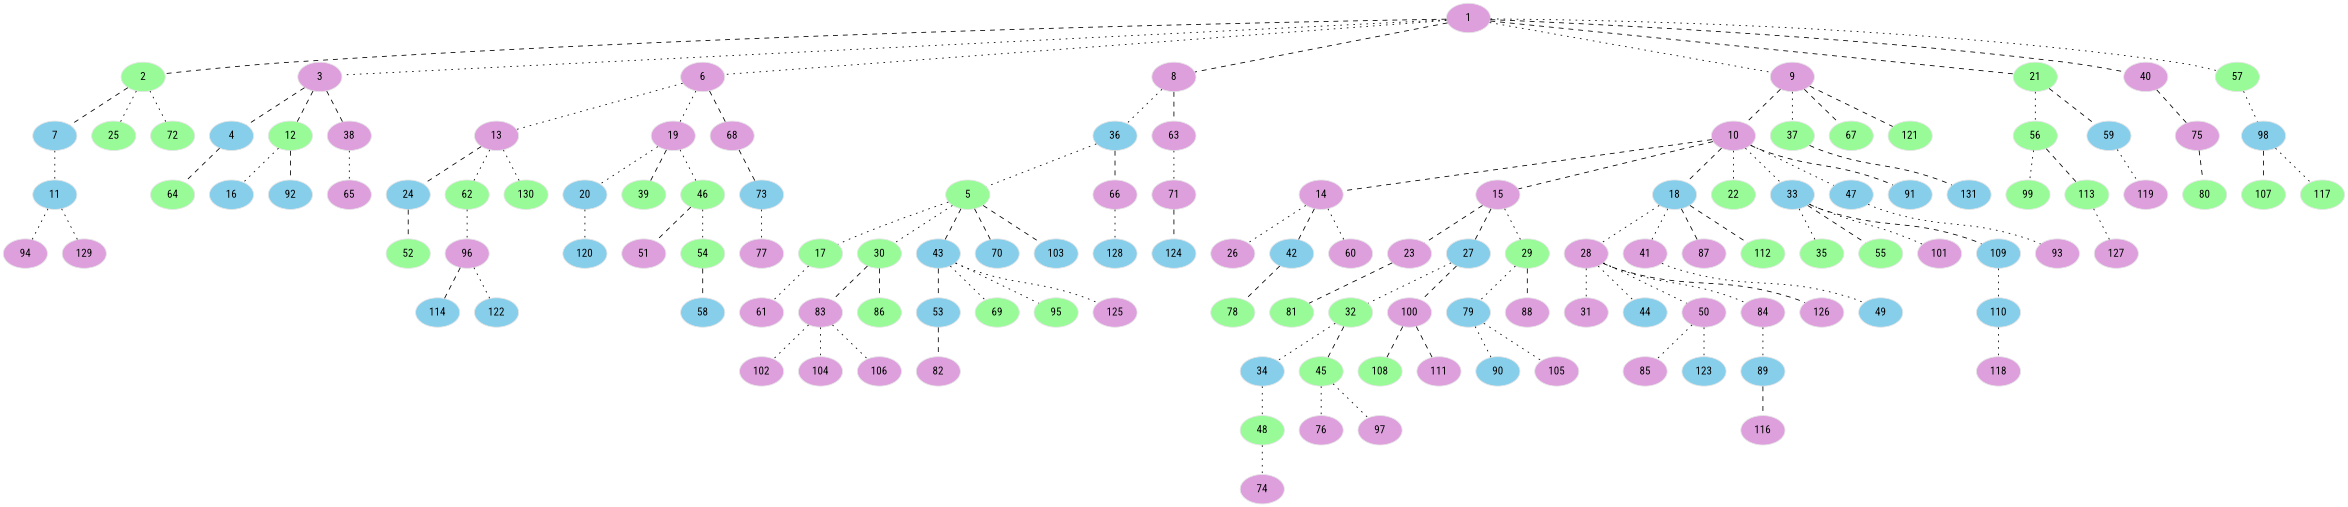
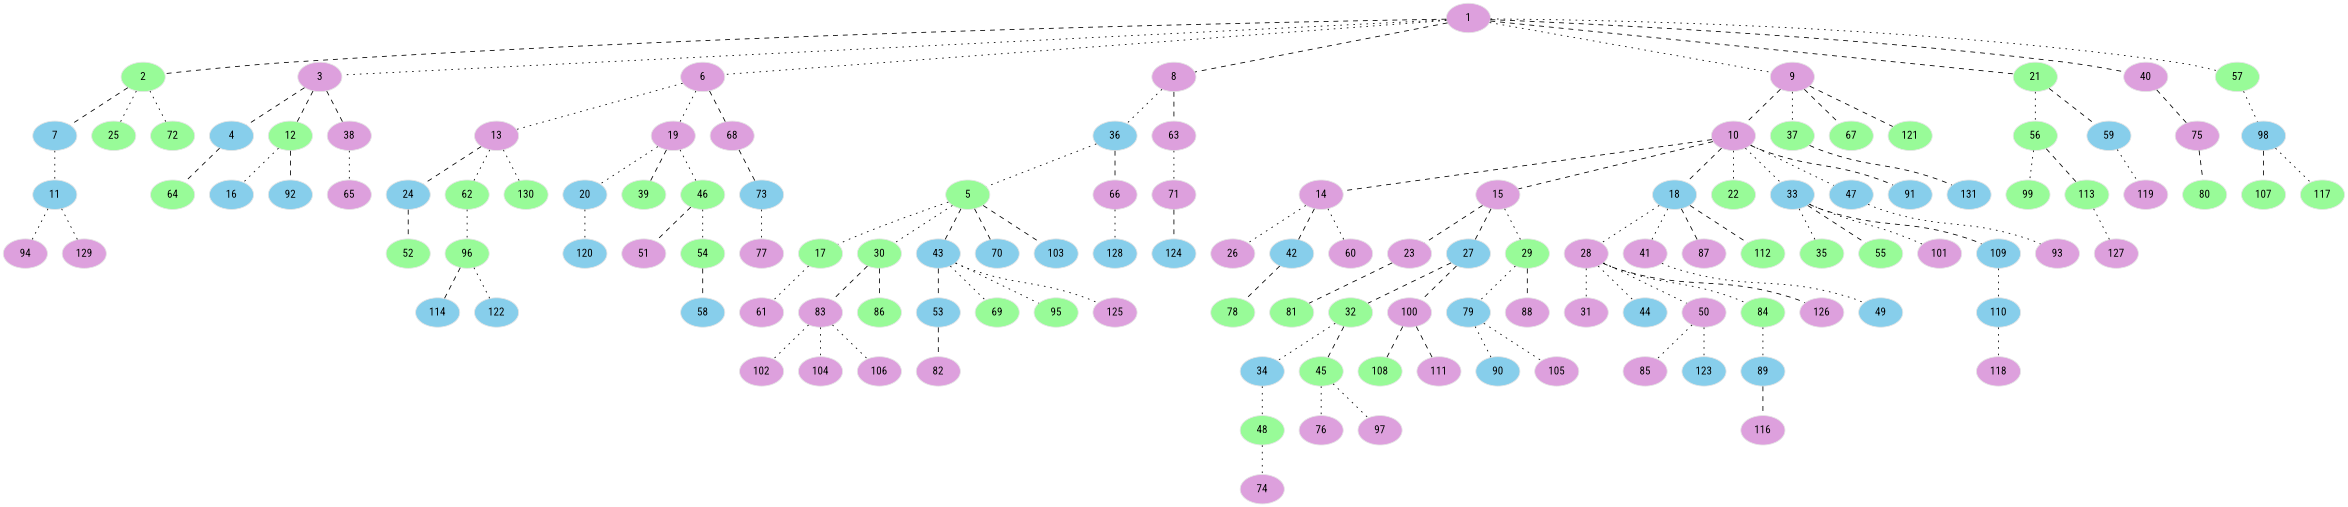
  graph {
    fontname="Roboto Condensed"
    node [color=gray90 fillcolor=plum fontname="Roboto Condensed" style=filled]
    edge [fontname="Roboto Condensed" style=dotted]
    2 [fillcolor=palegreen]
    1
    3
    6
    8
    9
    21 [fillcolor=palegreen]
    40
    57 [fillcolor=palegreen]
    7 [fillcolor=skyblue]
    25 [fillcolor=palegreen]
    72 [fillcolor=palegreen]
    4 [fillcolor=skyblue]
    12 [fillcolor=palegreen]
    38
    5 [fillcolor=palegreen]
    17 [fillcolor=palegreen]
    30 [fillcolor=palegreen]
    43 [fillcolor=skyblue]
    70 [fillcolor=skyblue]
    103 [fillcolor=skyblue]
    13
    19
    68
    36 [fillcolor=skyblue]
    63
    10
    37 [fillcolor=palegreen]
    67 [fillcolor=palegreen]
    121 [fillcolor=palegreen]
    56 [fillcolor=palegreen]
    59 [fillcolor=skyblue]
    75
    98 [fillcolor=skyblue]
    11 [fillcolor=skyblue]
    64 [fillcolor=palegreen]
    16 [fillcolor=skyblue]
    92 [fillcolor=skyblue]
    65
    61
    83
    86 [fillcolor=palegreen]
    53 [fillcolor=skyblue]
    69 [fillcolor=palegreen]
    95 [fillcolor=palegreen]
    125
    24 [fillcolor=skyblue]
    62 [fillcolor=palegreen]
    130 [fillcolor=palegreen]
    20 [fillcolor=skyblue]
    39 [fillcolor=palegreen]
    46 [fillcolor=palegreen]
    73 [fillcolor=skyblue]
    94
    129
    66
    71
    14
    15
    18 [fillcolor=skyblue]
    22 [fillcolor=palegreen]
    33 [fillcolor=skyblue]
    47 [fillcolor=skyblue]
    91 [fillcolor=skyblue]
    131 [fillcolor=skyblue]
    26
    42 [fillcolor=skyblue]
    60
    23
    27 [fillcolor=skyblue]
    29 [fillcolor=palegreen]
    28
    41
    87
    112 [fillcolor=palegreen]
    35 [fillcolor=palegreen]
    55 [fillcolor=palegreen]
    101
    109 [fillcolor=skyblue]
    93
    52 [fillcolor=palegreen]
-   96
+   96 [fillcolor=palegreen]
    78 [fillcolor=palegreen]
    81 [fillcolor=palegreen]
    32 [fillcolor=palegreen]
    100
    79 [fillcolor=skyblue]
    88
    31
    44 [fillcolor=skyblue]
    50
-   84
+   84 [fillcolor=palegreen]
    126
    49 [fillcolor=skyblue]
    120 [fillcolor=skyblue]
    51
    54 [fillcolor=palegreen]
    99 [fillcolor=palegreen]
    113 [fillcolor=palegreen]
    119
    34 [fillcolor=skyblue]
    45 [fillcolor=palegreen]
    108 [fillcolor=palegreen]
    111
    85
    123 [fillcolor=skyblue]
    89 [fillcolor=skyblue]
    90 [fillcolor=skyblue]
    105
    102
    104
    106
    48 [fillcolor=palegreen]
    76
    97
    110 [fillcolor=skyblue]
    74
    128 [fillcolor=skyblue]
    80 [fillcolor=palegreen]
    82
    58 [fillcolor=skyblue]
    127
    107 [fillcolor=palegreen]
    117 [fillcolor=palegreen]
    114 [fillcolor=skyblue]
    122 [fillcolor=skyblue]
    124 [fillcolor=skyblue]
    77
    116
    118
    2 -- 7 [style=dashed]
    2 -- 25
    2 -- 72
    1 -- 2 [style=dashed]
    1 -- 3
    1 -- 6
    1 -- 8 [style=dashed]
    1 -- 9
    1 -- 21 [style=dashed]
    1 -- 40 [style=dashed]
    1 -- 57
    3 -- 4 [style=dashed]
    3 -- 12 [style=dashed]
    3 -- 38 [style=dashed]
    6 -- 13
    6 -- 19
    6 -- 68 [style=dashed]
    8 -- 36
    8 -- 63 [style=dashed]
    9 -- 10 [style=dashed]
    9 -- 37
    9 -- 67 [style=dashed]
    9 -- 121 [style=dashed]
    21 -- 56
    21 -- 59 [style=dashed]
    40 -- 75 [style=dashed]
    57 -- 98
    7 -- 11
    4 -- 64 [style=dashed]
    12 -- 16
    12 -- 92 [style=dashed]
    38 -- 65
    5 -- 17
    5 -- 30
    5 -- 43 [style=dashed]
    5 -- 70 [style=dashed]
    5 -- 103 [style=dashed]
    17 -- 61
    30 -- 83 [style=dashed]
    30 -- 86 [style=dashed]
    43 -- 53 [style=dashed]
    43 -- 69
    43 -- 95
    43 -- 125
    13 -- 24 [style=dashed]
    13 -- 62
    13 -- 130
    19 -- 20
    19 -- 39 [style=dashed]
    19 -- 46
    68 -- 73 [style=dashed]
    36 -- 5
    36 -- 66 [style=dashed]
    63 -- 71
    10 -- 14 [style=dashed]
    10 -- 15 [style=dashed]
    10 -- 18 [style=dashed]
    10 -- 22
    10 -- 33
    10 -- 47
    10 -- 91 [style=dashed]
    37 -- 131 [style=dashed]
    56 -- 99
    56 -- 113 [style=dashed]
    59 -- 119
    75 -- 80 [style=dashed]
    98 -- 107 [style=dashed]
    98 -- 117
    11 -- 94
    11 -- 129
    83 -- 102
    83 -- 104
    83 -- 106
    53 -- 82 [style=dashed]
    24 -- 52 [style=dashed]
    62 -- 96
    20 -- 120
    46 -- 51 [style=dashed]
    46 -- 54
    73 -- 77
    66 -- 128
    71 -- 124 [style=dashed]
    14 -- 26
    14 -- 42 [style=dashed]
    14 -- 60
    15 -- 23 [style=dashed]
    15 -- 27 [style=dashed]
    15 -- 29
    18 -- 28
    18 -- 41
    18 -- 87 [style=dashed]
    18 -- 112 [style=dashed]
    33 -- 35
    33 -- 55 [style=dashed]
    33 -- 101
    33 -- 109 [style=dashed]
    47 -- 93
    42 -- 78 [style=dashed]
    23 -- 81 [style=dashed]
-   27 -- 32
+   27 -- 32 [style=dashed]
    27 -- 100 [style=dashed]
    29 -- 79
    29 -- 88 [style=dashed]
    28 -- 31
    28 -- 44
    28 -- 50
    28 -- 84
    28 -- 126 [style=dashed]
    41 -- 49
    109 -- 110
    96 -- 114 [style=dashed]
    96 -- 122
    32 -- 34
    32 -- 45 [style=dashed]
    100 -- 108 [style=dashed]
    100 -- 111 [style=dashed]
    79 -- 90
    79 -- 105
    50 -- 85
    50 -- 123
    84 -- 89
    54 -- 58 [style=dashed]
    113 -- 127
    34 -- 48
    45 -- 76
    45 -- 97
    89 -- 116 [style=dashed]
    48 -- 74
    110 -- 118
  }
